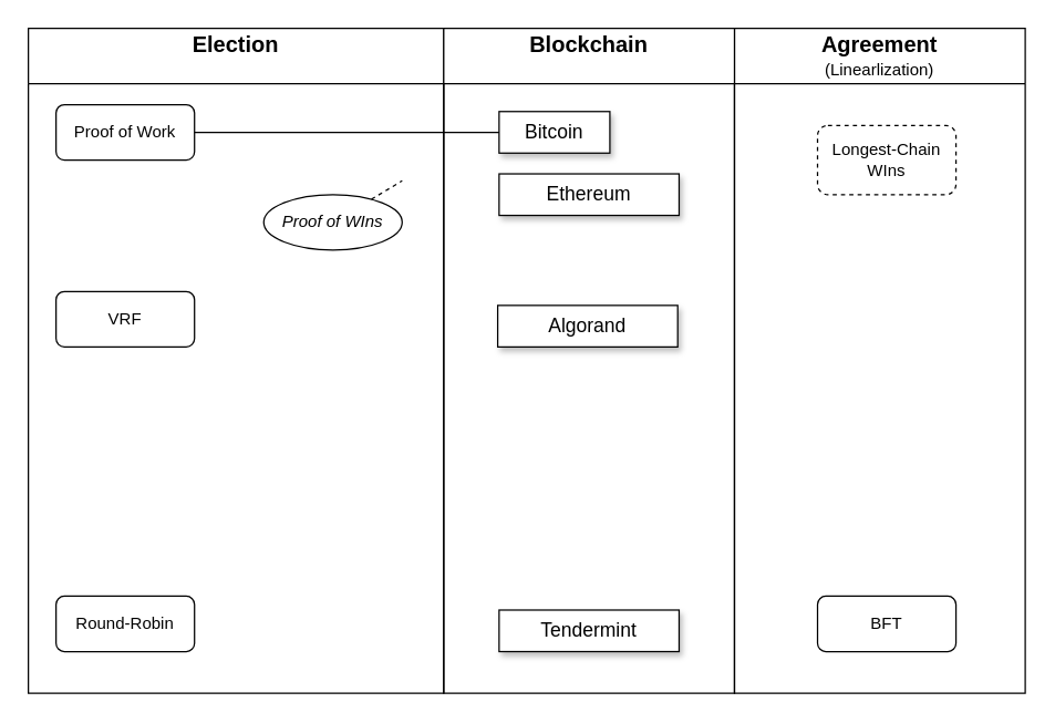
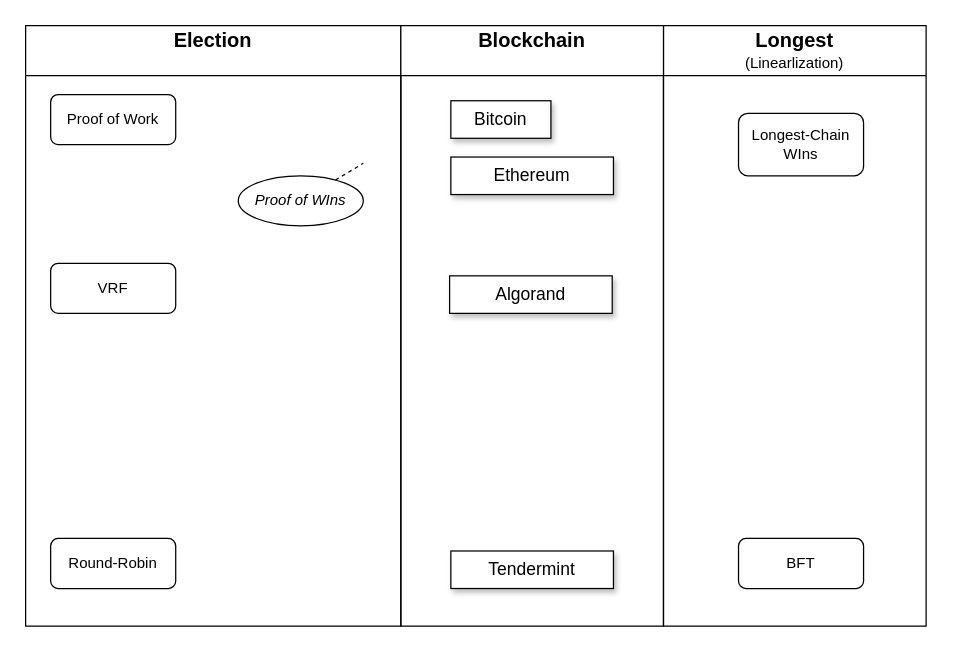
  <mxCell id="0" />
  <mxCell id="1" parent="0" />
  <mxCell id="2" value="Election&#10;" style="swimlane;collapsible=0;fontSize=16;autosize=0;startSize=40;" parent="1" vertex="1"><mxGeometry x="20" y="20" width="300" height="480" as="geometry" /></mxCell>
  <mxCell id="3" value="Proof of Work" style="rounded=1;whiteSpace=wrap;html=1;" parent="2" vertex="1"><mxGeometry x="20" y="55" width="100" height="40" as="geometry" /></mxCell>
  <mxCell id="4" value="Proof of WIns" style="ellipse;whiteSpace=wrap;html=1;rounded=0;shadow=0;glass=0;fontSize=12;fontStyle=2" parent="2" vertex="1"><mxGeometry x="170" y="120" width="100" height="40" as="geometry" /></mxCell>
  <mxCell id="5" value="Round-Robin" style="rounded=1;whiteSpace=wrap;html=1;" parent="2" vertex="1"><mxGeometry x="20" y="410" width="100" height="40" as="geometry" /></mxCell>
  <mxCell id="6" value="VRF" style="rounded=1;whiteSpace=wrap;html=1;" parent="2" vertex="1"><mxGeometry x="20" y="190" width="100" height="40" as="geometry" /></mxCell>
- <mxCell id="7" value="Agreement&#10;" style="swimlane;collapsible=0;fontSize=16;startSize=40;fontStyle=1" parent="1" vertex="1"><mxGeometry x="530" y="20" width="210" height="480" as="geometry"><mxRectangle x="380" y="10" width="90" height="23" as="alternateBounds" /></mxGeometry></mxCell>
- <mxCell id="8" value="Longest-Chain WIns" style="rounded=1;whiteSpace=wrap;html=1;dashed=1;" parent="7" vertex="1"><mxGeometry x="60" y="70" width="100" height="50" as="geometry" /></mxCell>
+ <mxCell id="7" value="Longest&#10;" style="swimlane;collapsible=0;fontSize=16;startSize=40;fontStyle=1" parent="1" vertex="1"><mxGeometry x="530" y="20" width="210" height="480" as="geometry"><mxRectangle x="380" y="10" width="90" height="23" as="alternateBounds" /></mxGeometry></mxCell>
+ <mxCell id="8" value="Longest-Chain WIns" style="rounded=1;whiteSpace=wrap;html=1;" parent="7" vertex="1"><mxGeometry x="60" y="70" width="100" height="50" as="geometry" /></mxCell>
  <mxCell id="9" value="BFT" style="rounded=1;whiteSpace=wrap;html=1;" parent="7" vertex="1"><mxGeometry x="60" y="410" width="100" height="40" as="geometry" /></mxCell>
  <mxCell id="10" value="(Linearlization)" style="text;html=1;strokeColor=none;fillColor=none;align=center;verticalAlign=middle;whiteSpace=wrap;rounded=0;shadow=0;glass=0;fontSize=12;" parent="7" vertex="1"><mxGeometry x="45" y="20" width="120" height="20" as="geometry" /></mxCell>
  <mxCell id="11" value="Bitcoin" style="rounded=0;whiteSpace=wrap;html=1;fontSize=14;glass=0;shadow=1;" parent="1" vertex="1"><mxGeometry x="360" y="80" width="80" height="30" as="geometry" /></mxCell>
  <mxCell id="12" value="Blockchain&#10;" style="swimlane;collapsible=0;fontSize=16;startSize=40;" parent="1" vertex="1"><mxGeometry x="320" y="20" width="210" height="480" as="geometry"><mxRectangle x="380" y="10" width="90" height="23" as="alternateBounds" /></mxGeometry></mxCell>
  <mxCell id="13" value="Ethereum" style="rounded=0;whiteSpace=wrap;html=1;fontSize=14;glass=0;shadow=1;" parent="12" vertex="1"><mxGeometry x="40" y="105" width="130" height="30" as="geometry" /></mxCell>
  <mxCell id="14" value="Tendermint" style="rounded=0;whiteSpace=wrap;html=1;fontSize=14;glass=0;shadow=1;" parent="12" vertex="1"><mxGeometry x="40" y="420" width="130" height="30" as="geometry" /></mxCell>
  <mxCell id="15" value="Algorand" style="rounded=0;whiteSpace=wrap;html=1;fontSize=14;glass=0;shadow=1;" parent="12" vertex="1"><mxGeometry x="39" y="200" width="130" height="30" as="geometry" /></mxCell>
- <mxCell id="16" style="edgeStyle=entityRelationEdgeStyle;rounded=0;orthogonalLoop=1;jettySize=auto;html=1;entryX=0;entryY=0.5;entryDx=0;entryDy=0;fontSize=14;endArrow=none;endFill=0;" parent="1" source="3" target="11" edge="1"><mxGeometry relative="1" as="geometry" /></mxCell>
  <mxCell id="17" style="rounded=0;orthogonalLoop=1;jettySize=auto;html=1;fontSize=14;endArrow=none;endFill=0;dashed=1;" parent="1" source="4" edge="1"><mxGeometry relative="1" as="geometry"><mxPoint x="290" y="130" as="targetPoint" /></mxGeometry></mxCell>
